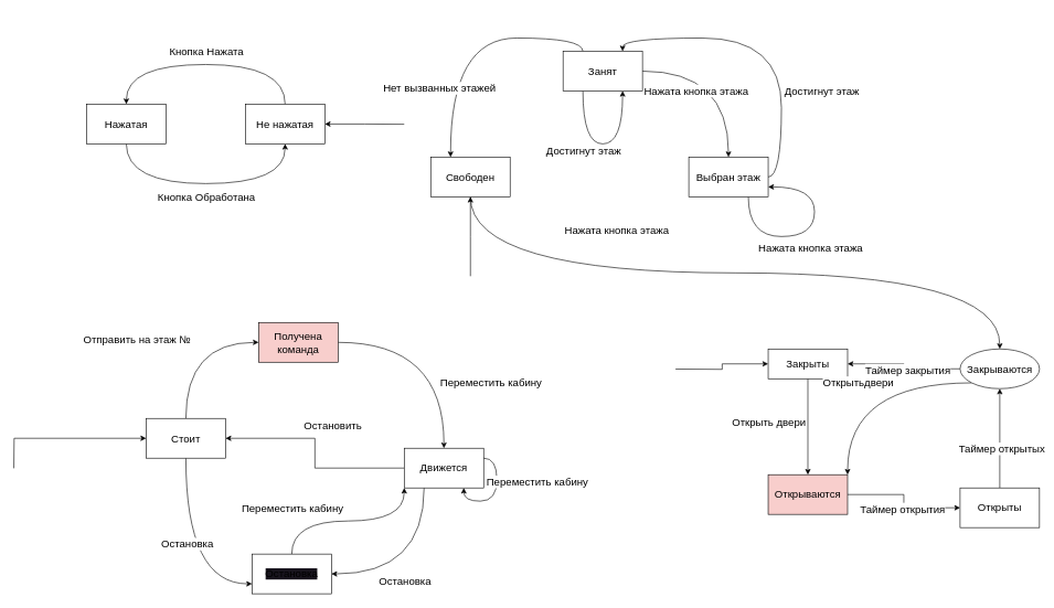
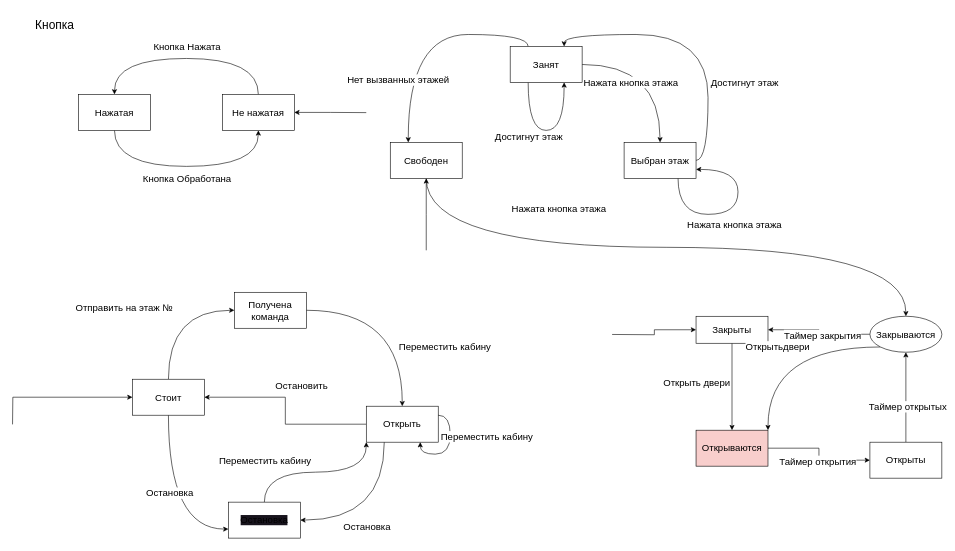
  <mxCell id="0" />
  <mxCell id="1" parent="0" />
  <mxCell id="2" style="edgeStyle=orthogonalEdgeStyle;rounded=0;orthogonalLoop=1;jettySize=auto;html=1;exitX=0.5;exitY=1;exitDx=0;exitDy=0;entryX=0.5;entryY=1;entryDx=0;entryDy=0;curved=1;" parent="1" source="4" target="8" edge="1"><mxGeometry relative="1" as="geometry"><Array as="points"><mxPoint x="190" y="277" /><mxPoint x="430" y="277" /></Array></mxGeometry></mxCell>
  <mxCell id="3" value="Кнопка Обработана" style="edgeLabel;html=1;align=center;verticalAlign=middle;resizable=0;points=[];fontSize=16;" parent="2" vertex="1" connectable="0"><mxGeometry x="0.125" y="-1" relative="1" as="geometry"><mxPoint x="-23" y="19" as="offset" /></mxGeometry></mxCell>
  <mxCell id="4" value="Нажатая" style="rounded=0;whiteSpace=wrap;html=1;fontSize=16;" parent="1" vertex="1"><mxGeometry x="130" y="157" width="120" height="60" as="geometry" /></mxCell>
  <mxCell id="5" style="edgeStyle=orthogonalEdgeStyle;rounded=0;orthogonalLoop=1;jettySize=auto;html=1;exitX=0.5;exitY=0;exitDx=0;exitDy=0;entryX=0.5;entryY=0;entryDx=0;entryDy=0;curved=1;" parent="1" source="8" target="4" edge="1"><mxGeometry relative="1" as="geometry"><Array as="points"><mxPoint x="430" y="97" /><mxPoint x="190" y="97" /></Array></mxGeometry></mxCell>
  <mxCell id="6" value="Кнопка Нажата" style="edgeLabel;html=1;align=center;verticalAlign=middle;resizable=0;points=[];fontSize=16;" parent="5" vertex="1" connectable="0"><mxGeometry x="0.036" y="3" relative="1" as="geometry"><mxPoint x="6" y="-23" as="offset" /></mxGeometry></mxCell>
  <mxCell id="7" style="edgeStyle=orthogonalEdgeStyle;rounded=0;orthogonalLoop=1;jettySize=auto;html=1;exitX=1;exitY=0.5;exitDx=0;exitDy=0;startArrow=classic;startFill=1;endArrow=none;endFill=0;" parent="1" source="8" edge="1"><mxGeometry relative="1" as="geometry"><mxPoint x="610" y="187.333" as="targetPoint" /></mxGeometry></mxCell>
  <mxCell id="8" value="Не нажатая" style="rounded=0;whiteSpace=wrap;html=1;fontSize=16;" parent="1" vertex="1"><mxGeometry x="370" y="157" width="120" height="60" as="geometry" /></mxCell>
+ <mxCell id="9" value="&lt;font style=&quot;font-size: 20px;&quot;&gt;Кнопка&lt;/font&gt;" style="text;html=1;align=center;verticalAlign=middle;resizable=0;points=[];autosize=1;strokeColor=none;fillColor=none;" parent="1" vertex="1"><mxGeometry x="45" y="20" width="90" height="40" as="geometry" /></mxCell>
  <mxCell id="10" style="edgeStyle=orthogonalEdgeStyle;rounded=0;orthogonalLoop=1;jettySize=auto;html=1;exitX=0.25;exitY=0;exitDx=0;exitDy=0;entryX=0.25;entryY=0;entryDx=0;entryDy=0;curved=1;" parent="1" source="14" target="17" edge="1"><mxGeometry relative="1" as="geometry" /></mxCell>
  <mxCell id="11" value="&amp;nbsp;Нет вызванных этажей" style="edgeLabel;html=1;align=center;verticalAlign=middle;resizable=0;points=[];fontSize=16;" parent="10" vertex="1" connectable="0"><mxGeometry x="0.477" y="11" relative="1" as="geometry"><mxPoint x="-31" as="offset" /></mxGeometry></mxCell>
  <mxCell id="12" style="edgeStyle=orthogonalEdgeStyle;rounded=0;orthogonalLoop=1;jettySize=auto;html=1;exitX=1;exitY=0.5;exitDx=0;exitDy=0;entryX=0.5;entryY=0;entryDx=0;entryDy=0;curved=1;" parent="1" source="14" target="22" edge="1"><mxGeometry relative="1" as="geometry" /></mxCell>
  <mxCell id="13" style="edgeStyle=orthogonalEdgeStyle;rounded=0;orthogonalLoop=1;jettySize=auto;html=1;exitX=0.25;exitY=1;exitDx=0;exitDy=0;entryX=0.75;entryY=1;entryDx=0;entryDy=0;curved=1;" parent="1" source="14" target="14" edge="1"><mxGeometry relative="1" as="geometry"><mxPoint x="879.857" y="237" as="targetPoint" /><Array as="points"><mxPoint x="880" y="217" /><mxPoint x="940" y="217" /></Array></mxGeometry></mxCell>
  <mxCell id="14" value="Занят" style="rounded=0;whiteSpace=wrap;html=1;fontSize=16;" parent="1" vertex="1"><mxGeometry x="850" y="77" width="120" height="60" as="geometry" /></mxCell>
  <mxCell id="15" style="edgeStyle=orthogonalEdgeStyle;rounded=0;orthogonalLoop=1;jettySize=auto;html=1;exitX=0.5;exitY=1;exitDx=0;exitDy=0;curved=1;" parent="1" source="17" target="56" edge="1"><mxGeometry relative="1" as="geometry" /></mxCell>
  <mxCell id="16" style="edgeStyle=orthogonalEdgeStyle;rounded=0;orthogonalLoop=1;jettySize=auto;html=1;exitX=0.5;exitY=1;exitDx=0;exitDy=0;endArrow=none;endFill=0;startArrow=classic;startFill=1;" parent="1" source="17" edge="1"><mxGeometry relative="1" as="geometry"><mxPoint x="710" y="417" as="targetPoint" /></mxGeometry></mxCell>
  <mxCell id="17" value="Свободен" style="rounded=0;whiteSpace=wrap;html=1;fontSize=16;" parent="1" vertex="1"><mxGeometry x="650" y="237" width="120" height="60" as="geometry" /></mxCell>
  <mxCell id="18" style="edgeStyle=orthogonalEdgeStyle;rounded=0;orthogonalLoop=1;jettySize=auto;html=1;exitX=1;exitY=0.5;exitDx=0;exitDy=0;entryX=0.75;entryY=0;entryDx=0;entryDy=0;curved=1;" parent="1" source="22" target="14" edge="1"><mxGeometry relative="1" as="geometry" /></mxCell>
  <mxCell id="19" value="Нажата кнопка этажа" style="edgeLabel;html=1;align=center;verticalAlign=middle;resizable=0;points=[];fontSize=16;" parent="18" vertex="1" connectable="0"><mxGeometry x="-0.381" relative="1" as="geometry"><mxPoint x="-130" y="1" as="offset" /></mxGeometry></mxCell>
  <mxCell id="20" value="Достигнут этаж" style="edgeLabel;html=1;align=center;verticalAlign=middle;resizable=0;points=[];fontSize=16;" parent="18" vertex="1" connectable="0"><mxGeometry x="-0.626" y="3" relative="1" as="geometry"><mxPoint x="63" y="-59" as="offset" /></mxGeometry></mxCell>
  <mxCell id="21" style="edgeStyle=orthogonalEdgeStyle;rounded=0;orthogonalLoop=1;jettySize=auto;html=1;exitX=0.75;exitY=1;exitDx=0;exitDy=0;entryX=1;entryY=0.75;entryDx=0;entryDy=0;curved=1;" parent="1" source="22" target="22" edge="1"><mxGeometry relative="1" as="geometry"><mxPoint x="1180" y="287" as="targetPoint" /><Array as="points"><mxPoint x="1130" y="357" /><mxPoint x="1230" y="357" /><mxPoint x="1230" y="282" /></Array></mxGeometry></mxCell>
  <mxCell id="22" value="Выбран этаж" style="rounded=0;whiteSpace=wrap;html=1;fontSize=16;" parent="1" vertex="1"><mxGeometry x="1040" y="237" width="120" height="60" as="geometry" /></mxCell>
  <mxCell id="23" value="Нажата кнопка этажа" style="edgeLabel;html=1;align=center;verticalAlign=middle;resizable=0;points=[];fontSize=16;" parent="1" vertex="1" connectable="0"><mxGeometry x="930" y="347.001" as="geometry" /></mxCell>
  <mxCell id="24" value="Нажата кнопка этажа" style="edgeLabel;html=1;align=center;verticalAlign=middle;resizable=0;points=[];fontSize=16;" parent="1" vertex="1" connectable="0"><mxGeometry x="1020" y="207.001" as="geometry"><mxPoint x="203" y="166" as="offset" /></mxGeometry></mxCell>
  <mxCell id="25" value="Достигнут этаж" style="edgeLabel;html=1;align=center;verticalAlign=middle;resizable=0;points=[];fontSize=16;" parent="1" vertex="1" connectable="0"><mxGeometry x="880" y="227.001" as="geometry" /></mxCell>
  <mxCell id="26" style="edgeStyle=orthogonalEdgeStyle;rounded=0;orthogonalLoop=1;jettySize=auto;html=1;exitX=0.5;exitY=0;exitDx=0;exitDy=0;entryX=0;entryY=0.5;entryDx=0;entryDy=0;curved=1;" parent="1" source="31" target="34" edge="1"><mxGeometry relative="1" as="geometry" /></mxCell>
  <mxCell id="27" value="Отправить на этаж №" style="edgeLabel;html=1;align=center;verticalAlign=middle;resizable=0;points=[];fontSize=16;" parent="26" vertex="1" connectable="0"><mxGeometry x="-0.469" y="-1" relative="1" as="geometry"><mxPoint x="-76" y="-60" as="offset" /></mxGeometry></mxCell>
  <mxCell id="28" style="edgeStyle=orthogonalEdgeStyle;rounded=0;orthogonalLoop=1;jettySize=auto;html=1;exitX=0;exitY=0.5;exitDx=0;exitDy=0;startArrow=classic;startFill=1;endArrow=none;endFill=0;" parent="1" source="31" edge="1"><mxGeometry relative="1" as="geometry"><mxPoint x="20" y="707.333" as="targetPoint" /></mxGeometry></mxCell>
  <mxCell id="29" style="edgeStyle=orthogonalEdgeStyle;rounded=0;orthogonalLoop=1;jettySize=auto;html=1;exitX=0.5;exitY=1;exitDx=0;exitDy=0;entryX=0;entryY=0.75;entryDx=0;entryDy=0;curved=1;" edge="1" parent="1" source="31" target="59"><mxGeometry relative="1" as="geometry" /></mxCell>
  <mxCell id="30" value="&lt;font style=&quot;font-size: 16px;&quot;&gt;Остановка&lt;/font&gt;" style="edgeLabel;html=1;align=center;verticalAlign=middle;resizable=0;points=[];" vertex="1" connectable="0" parent="29"><mxGeometry x="-0.107" y="1" relative="1" as="geometry"><mxPoint as="offset" /></mxGeometry></mxCell>
  <mxCell id="31" value="Стоит" style="rounded=0;whiteSpace=wrap;html=1;fontSize=16;" parent="1" vertex="1"><mxGeometry x="220" y="632" width="120" height="60" as="geometry" /></mxCell>
  <mxCell id="32" style="edgeStyle=orthogonalEdgeStyle;rounded=0;orthogonalLoop=1;jettySize=auto;html=1;exitX=1;exitY=0.5;exitDx=0;exitDy=0;entryX=0.5;entryY=0;entryDx=0;entryDy=0;curved=1;" parent="1" source="34" target="39" edge="1"><mxGeometry relative="1" as="geometry" /></mxCell>
  <mxCell id="33" value="Переместить кабину" style="edgeLabel;html=1;align=center;verticalAlign=middle;resizable=0;points=[];fontSize=16;" parent="32" vertex="1" connectable="0"><mxGeometry x="-0.019" y="-1" relative="1" as="geometry"><mxPoint x="73" y="59" as="offset" /></mxGeometry></mxCell>
- <mxCell id="34" value="Получена команда" style="rounded=0;whiteSpace=wrap;html=1;fontSize=16;fillColor=#f8cecc;" parent="1" vertex="1"><mxGeometry x="390" y="487" width="120" height="60" as="geometry" /></mxCell>
+ <mxCell id="34" value="Получена команда" style="rounded=0;whiteSpace=wrap;html=1;fontSize=16;" parent="1" vertex="1"><mxGeometry x="390" y="487" width="120" height="60" as="geometry" /></mxCell>
  <mxCell id="35" style="edgeStyle=orthogonalEdgeStyle;rounded=0;orthogonalLoop=1;jettySize=auto;html=1;exitX=0.25;exitY=1;exitDx=0;exitDy=0;entryX=1;entryY=0.5;entryDx=0;entryDy=0;curved=1;" parent="1" source="39" target="59" edge="1"><mxGeometry relative="1" as="geometry" /></mxCell>
  <mxCell id="36" value="Остановка" style="edgeLabel;html=1;align=center;verticalAlign=middle;resizable=0;points=[];fontSize=16;" parent="35" vertex="1" connectable="0"><mxGeometry x="0.198" y="3" relative="1" as="geometry"><mxPoint x="2" y="7" as="offset" /></mxGeometry></mxCell>
  <mxCell id="37" style="edgeStyle=orthogonalEdgeStyle;rounded=0;orthogonalLoop=1;jettySize=auto;html=1;exitX=0;exitY=0.5;exitDx=0;exitDy=0;entryX=1;entryY=0.5;entryDx=0;entryDy=0;" edge="1" parent="1" source="39" target="31"><mxGeometry relative="1" as="geometry" /></mxCell>
  <mxCell id="38" value="&lt;font style=&quot;font-size: 16px;&quot;&gt;Остановить&lt;/font&gt;" style="edgeLabel;html=1;align=center;verticalAlign=middle;resizable=0;points=[];" vertex="1" connectable="0" parent="37"><mxGeometry x="0.327" y="-3" relative="1" as="geometry"><mxPoint x="55" y="-17" as="offset" /></mxGeometry></mxCell>
- <mxCell id="39" value="Движется" style="rounded=0;whiteSpace=wrap;html=1;fontSize=16;" parent="1" vertex="1"><mxGeometry x="610" y="677" width="120" height="60" as="geometry" /></mxCell>
+ <mxCell id="39" value="Открыть" style="rounded=0;whiteSpace=wrap;html=1;fontSize=16;" parent="1" vertex="1"><mxGeometry x="610" y="677" width="120" height="60" as="geometry" /></mxCell>
  <mxCell id="40" style="edgeStyle=orthogonalEdgeStyle;rounded=0;orthogonalLoop=1;jettySize=auto;html=1;exitX=1;exitY=0.25;exitDx=0;exitDy=0;entryX=0.75;entryY=1;entryDx=0;entryDy=0;curved=1;" parent="1" source="39" target="39" edge="1"><mxGeometry relative="1" as="geometry" /></mxCell>
  <mxCell id="41" value="Переместить кабину" style="edgeLabel;html=1;align=center;verticalAlign=middle;resizable=0;points=[];fontSize=16;" parent="1" vertex="1" connectable="0"><mxGeometry x="810.003" y="727" as="geometry" /></mxCell>
  <mxCell id="42" style="edgeStyle=orthogonalEdgeStyle;rounded=0;orthogonalLoop=1;jettySize=auto;html=1;exitX=0.5;exitY=1;exitDx=0;exitDy=0;entryX=0.5;entryY=0;entryDx=0;entryDy=0;" parent="1" source="45" target="48" edge="1"><mxGeometry relative="1" as="geometry" /></mxCell>
  <mxCell id="43" value="Открыть двери" style="edgeLabel;html=1;align=center;verticalAlign=middle;resizable=0;points=[];fontSize=16;" parent="42" vertex="1" connectable="0"><mxGeometry x="-0.11" y="-3" relative="1" as="geometry"><mxPoint x="-57" as="offset" /></mxGeometry></mxCell>
  <mxCell id="44" style="edgeStyle=orthogonalEdgeStyle;rounded=0;orthogonalLoop=1;jettySize=auto;html=1;exitX=0;exitY=0.5;exitDx=0;exitDy=0;startArrow=classic;startFill=1;endArrow=none;endFill=0;" parent="1" source="45" edge="1"><mxGeometry relative="1" as="geometry"><mxPoint x="1020" y="557.333" as="targetPoint" /></mxGeometry></mxCell>
  <mxCell id="45" value="Закрыты" style="rounded=0;whiteSpace=wrap;html=1;fontSize=16;" parent="1" vertex="1"><mxGeometry x="1160" y="527" width="120" height="45" as="geometry" /></mxCell>
  <mxCell id="46" style="edgeStyle=orthogonalEdgeStyle;rounded=0;orthogonalLoop=1;jettySize=auto;html=1;exitX=1;exitY=0.5;exitDx=0;exitDy=0;entryX=0;entryY=0.5;entryDx=0;entryDy=0;" parent="1" source="48" target="51" edge="1"><mxGeometry relative="1" as="geometry" /></mxCell>
  <mxCell id="47" value="Таймер открытия" style="edgeLabel;html=1;align=center;verticalAlign=middle;resizable=0;points=[];fontSize=16;" parent="46" vertex="1" connectable="0"><mxGeometry x="-0.059" y="-3" relative="1" as="geometry"><mxPoint y="17" as="offset" /></mxGeometry></mxCell>
  <mxCell id="48" value="Открываются" style="rounded=0;whiteSpace=wrap;html=1;fontSize=16;fillColor=#f8cecc;" parent="1" vertex="1"><mxGeometry x="1160" y="717" width="120" height="60" as="geometry" /></mxCell>
  <mxCell id="49" style="edgeStyle=orthogonalEdgeStyle;rounded=0;orthogonalLoop=1;jettySize=auto;html=1;exitX=0.5;exitY=0;exitDx=0;exitDy=0;entryX=0.5;entryY=1;entryDx=0;entryDy=0;" parent="1" source="51" target="56" edge="1"><mxGeometry relative="1" as="geometry" /></mxCell>
  <mxCell id="50" value="Таймер открытых" style="edgeLabel;html=1;align=center;verticalAlign=middle;resizable=0;points=[];fontSize=16;" parent="49" vertex="1" connectable="0"><mxGeometry x="-0.197" y="-2" relative="1" as="geometry"><mxPoint as="offset" /></mxGeometry></mxCell>
  <mxCell id="51" value="Открыты" style="rounded=0;whiteSpace=wrap;html=1;fontSize=16;" parent="1" vertex="1"><mxGeometry x="1450" y="737" width="120" height="60" as="geometry" /></mxCell>
  <mxCell id="52" style="edgeStyle=orthogonalEdgeStyle;rounded=0;orthogonalLoop=1;jettySize=auto;html=1;exitX=0;exitY=0.5;exitDx=0;exitDy=0;entryX=1;entryY=0.5;entryDx=0;entryDy=0;" parent="1" source="56" target="45" edge="1"><mxGeometry relative="1" as="geometry" /></mxCell>
  <mxCell id="53" value="Таймер закрытия" style="edgeLabel;html=1;align=center;verticalAlign=middle;resizable=0;points=[];fontSize=16;" parent="52" vertex="1" connectable="0"><mxGeometry x="-0.098" y="1" relative="1" as="geometry"><mxPoint as="offset" /></mxGeometry></mxCell>
  <mxCell id="54" style="edgeStyle=orthogonalEdgeStyle;rounded=0;orthogonalLoop=1;jettySize=auto;html=1;exitX=0;exitY=1;exitDx=0;exitDy=0;entryX=1;entryY=0;entryDx=0;entryDy=0;curved=1;" parent="1" source="56" target="48" edge="1"><mxGeometry relative="1" as="geometry" /></mxCell>
  <mxCell id="55" value="Открытьдвери" style="edgeLabel;html=1;align=center;verticalAlign=middle;resizable=0;points=[];fontSize=16;" parent="54" vertex="1" connectable="0"><mxGeometry x="0.056" y="-1" relative="1" as="geometry"><mxPoint as="offset" /></mxGeometry></mxCell>
  <mxCell id="56" value="Закрываются" style="ellipse;whiteSpace=wrap;html=1;fontSize=16;" parent="1" vertex="1"><mxGeometry x="1450" y="527" width="120" height="60" as="geometry" /></mxCell>
  <mxCell id="57" style="edgeStyle=orthogonalEdgeStyle;rounded=0;orthogonalLoop=1;jettySize=auto;html=1;exitX=0.5;exitY=0;exitDx=0;exitDy=0;entryX=0;entryY=1;entryDx=0;entryDy=0;curved=1;" edge="1" parent="1" source="59" target="39"><mxGeometry relative="1" as="geometry" /></mxCell>
  <mxCell id="58" value="&lt;span style=&quot;font-size: 16px;&quot;&gt;Переместить кабину&lt;/span&gt;" style="edgeLabel;html=1;align=center;verticalAlign=middle;resizable=0;points=[];" vertex="1" connectable="0" parent="57"><mxGeometry x="0.141" relative="1" as="geometry"><mxPoint x="-104" y="-20" as="offset" /></mxGeometry></mxCell>
  <mxCell id="59" value="&lt;span style=&quot;font-size: 16px; text-wrap: nowrap; background-color: rgb(24, 20, 29);&quot;&gt;Остановка&lt;/span&gt;" style="rounded=0;whiteSpace=wrap;html=1;" vertex="1" parent="1"><mxGeometry x="380" y="837" width="120" height="60" as="geometry" /></mxCell>
